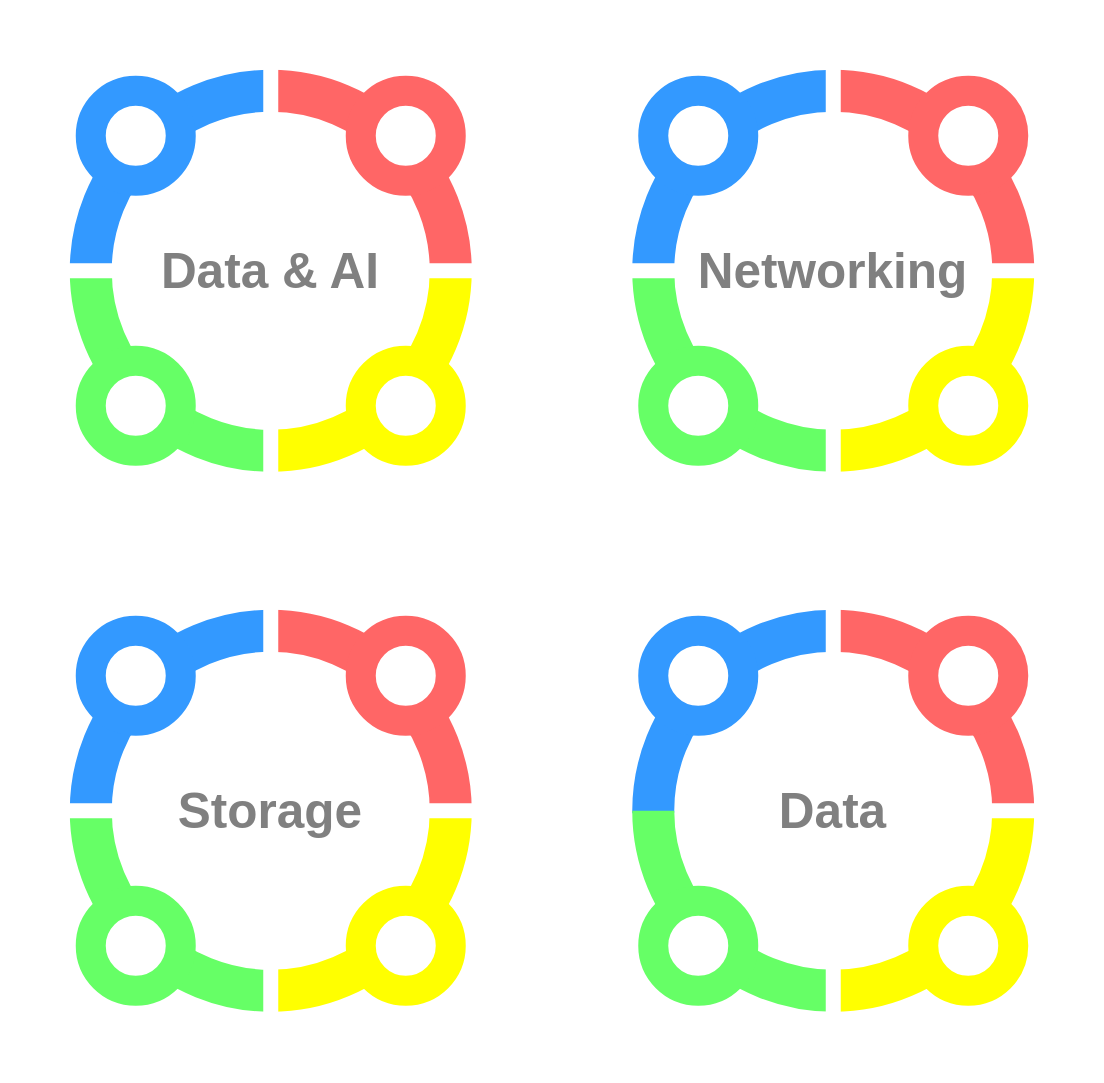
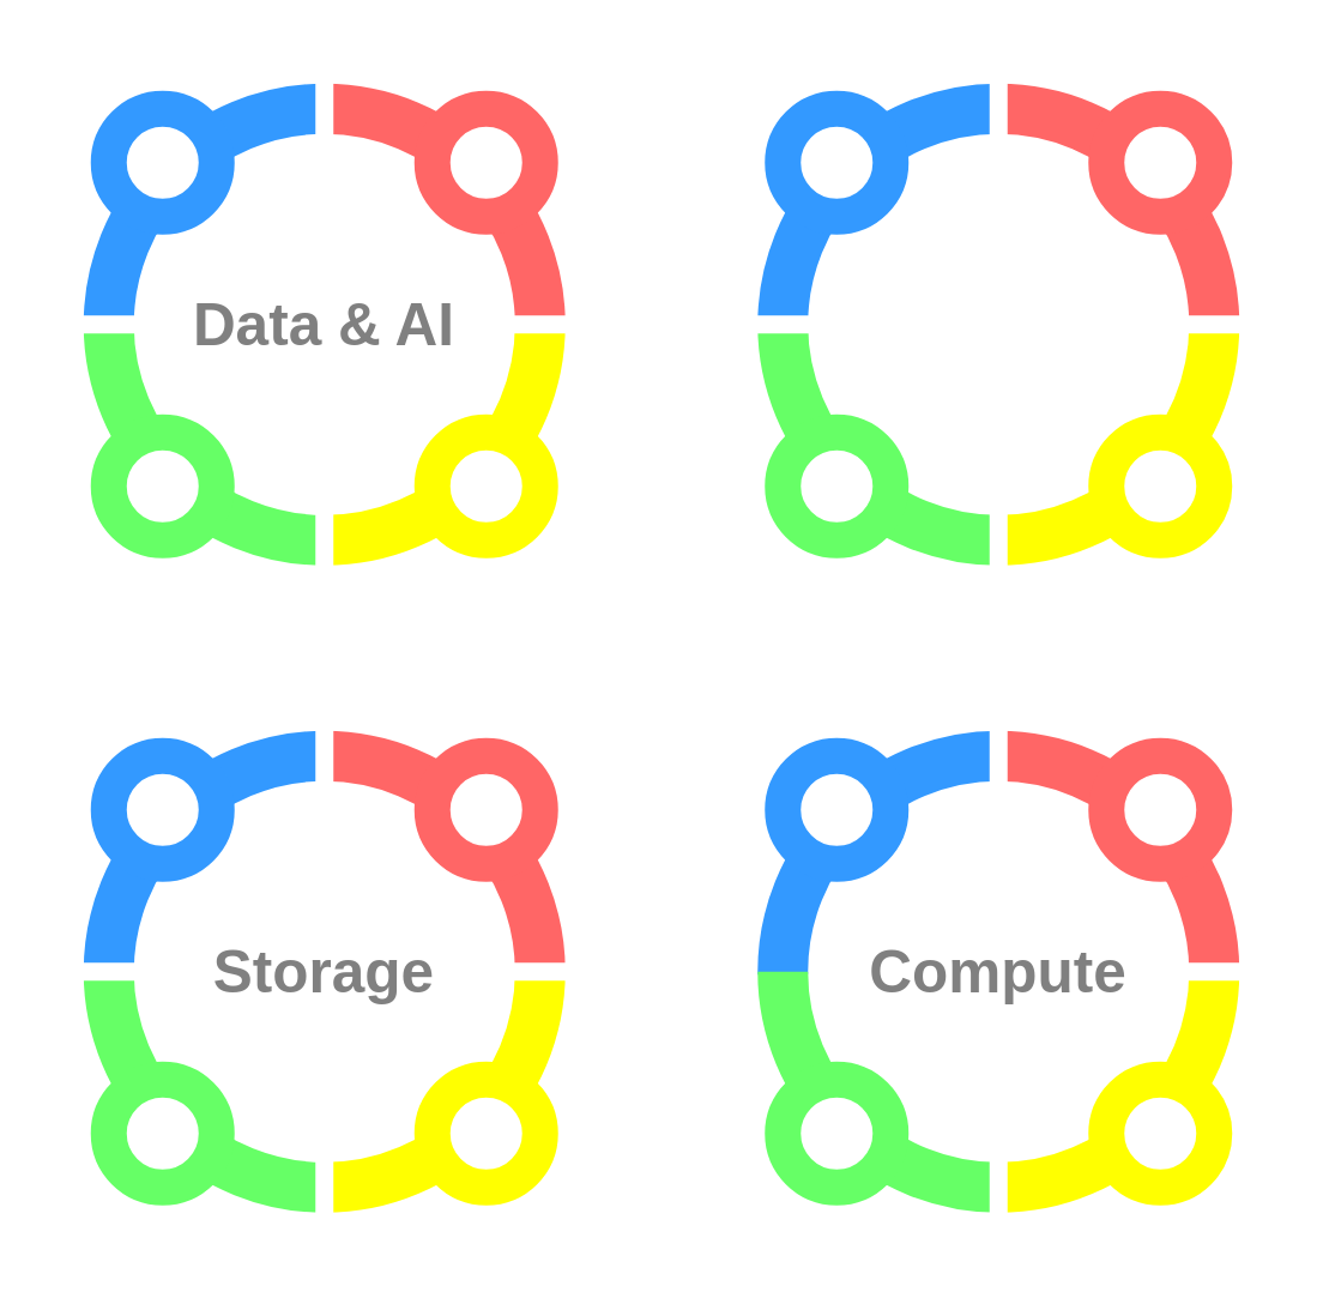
  <mxCell id="0" />
  <mxCell id="1" parent="0" />
  <mxCell id="2" value="" style="verticalLabelPosition=bottom;verticalAlign=top;html=1;shape=mxgraph.basic.arc;startAngle=0.748;endAngle=0;strokeWidth=28;strokeColor=#3399FF;" parent="1" vertex="1"><mxGeometry x="45" y="60" width="240" height="240" as="geometry" /></mxCell>
  <mxCell id="3" value="" style="verticalLabelPosition=bottom;verticalAlign=top;html=1;shape=mxgraph.basic.arc;startAngle=0.748;endAngle=0;strokeWidth=28;strokeColor=#66FF66;rotation=-90;" parent="1" vertex="1"><mxGeometry x="45" y="60" width="240" height="240" as="geometry" /></mxCell>
  <mxCell id="4" value="" style="ellipse;whiteSpace=wrap;html=1;aspect=fixed;strokeColor=#3399FF;strokeWidth=20;" parent="1" vertex="1"><mxGeometry x="45" y="60" width="60" height="60" as="geometry" /></mxCell>
  <mxCell id="5" value="" style="verticalLabelPosition=bottom;verticalAlign=top;html=1;shape=mxgraph.basic.arc;startAngle=0.75;endAngle=0.003;strokeWidth=28;strokeColor=#FF6666;rotation=90;" parent="1" vertex="1"><mxGeometry x="45" y="60" width="240" height="240" as="geometry" /></mxCell>
  <mxCell id="6" value="" style="ellipse;whiteSpace=wrap;html=1;aspect=fixed;strokeColor=#FF6666;strokeWidth=20;" parent="1" vertex="1"><mxGeometry x="225" y="60" width="60" height="60" as="geometry" /></mxCell>
  <mxCell id="7" value="" style="verticalLabelPosition=bottom;verticalAlign=top;html=1;shape=mxgraph.basic.arc;startAngle=0.75;endAngle=0;strokeWidth=28;strokeColor=#FFFF00;rotation=-180;" parent="1" vertex="1"><mxGeometry x="45" y="60" width="240" height="240" as="geometry" /></mxCell>
  <mxCell id="8" value="" style="ellipse;whiteSpace=wrap;html=1;aspect=fixed;strokeColor=#FFFF00;strokeWidth=20;" parent="1" vertex="1"><mxGeometry x="225" y="240" width="60" height="60" as="geometry" /></mxCell>
  <mxCell id="9" value="" style="ellipse;whiteSpace=wrap;html=1;aspect=fixed;strokeColor=#66FF66;strokeWidth=20;" parent="1" vertex="1"><mxGeometry x="45" y="240" width="60" height="60" as="geometry" /></mxCell>
  <mxCell id="10" value="Data &amp;amp; AI" style="text;html=1;align=center;verticalAlign=middle;whiteSpace=wrap;rounded=0;fontSize=33;fontStyle=1;fontColor=#808080;fontFamily=Helvetica;" parent="1" vertex="1"><mxGeometry x="45" y="140" width="240" height="80" as="geometry" /></mxCell>
  <mxCell id="11" value="" style="rounded=1;whiteSpace=wrap;html=1;strokeColor=none;" parent="1" vertex="1"><mxGeometry x="160" y="20" width="10" height="80" as="geometry" /></mxCell>
  <mxCell id="12" value="" style="rounded=1;whiteSpace=wrap;html=1;strokeColor=none;" parent="1" vertex="1"><mxGeometry x="160" y="260" width="10" height="80" as="geometry" /></mxCell>
  <mxCell id="13" value="" style="rounded=1;whiteSpace=wrap;html=1;strokeColor=none;rotation=-90;" parent="1" vertex="1"><mxGeometry x="300" y="140" width="10" height="80" as="geometry" /></mxCell>
  <mxCell id="14" value="" style="rounded=1;whiteSpace=wrap;html=1;strokeColor=none;rotation=-90;" parent="1" vertex="1"><mxGeometry x="20" y="140" width="10" height="80" as="geometry" /></mxCell>
  <mxCell id="15" value="" style="verticalLabelPosition=bottom;verticalAlign=top;html=1;shape=mxgraph.basic.arc;startAngle=0.748;endAngle=0;strokeWidth=28;strokeColor=#3399FF;" parent="1" vertex="1"><mxGeometry x="45" y="420" width="240" height="240" as="geometry" /></mxCell>
  <mxCell id="16" value="" style="verticalLabelPosition=bottom;verticalAlign=top;html=1;shape=mxgraph.basic.arc;startAngle=0.748;endAngle=0;strokeWidth=28;strokeColor=#66FF66;rotation=-90;" parent="1" vertex="1"><mxGeometry x="45" y="420" width="240" height="240" as="geometry" /></mxCell>
  <mxCell id="17" value="" style="ellipse;whiteSpace=wrap;html=1;aspect=fixed;strokeColor=#3399FF;strokeWidth=20;" parent="1" vertex="1"><mxGeometry x="45" y="420" width="60" height="60" as="geometry" /></mxCell>
  <mxCell id="18" value="" style="verticalLabelPosition=bottom;verticalAlign=top;html=1;shape=mxgraph.basic.arc;startAngle=0.75;endAngle=0.003;strokeWidth=28;strokeColor=#FF6666;rotation=90;" parent="1" vertex="1"><mxGeometry x="45" y="420" width="240" height="240" as="geometry" /></mxCell>
  <mxCell id="19" value="" style="ellipse;whiteSpace=wrap;html=1;aspect=fixed;strokeColor=#FF6666;strokeWidth=20;" parent="1" vertex="1"><mxGeometry x="225" y="420" width="60" height="60" as="geometry" /></mxCell>
  <mxCell id="20" value="" style="verticalLabelPosition=bottom;verticalAlign=top;html=1;shape=mxgraph.basic.arc;startAngle=0.75;endAngle=0;strokeWidth=28;strokeColor=#FFFF00;rotation=-180;" parent="1" vertex="1"><mxGeometry x="45" y="420" width="240" height="240" as="geometry" /></mxCell>
  <mxCell id="21" value="" style="ellipse;whiteSpace=wrap;html=1;aspect=fixed;strokeColor=#FFFF00;strokeWidth=20;" parent="1" vertex="1"><mxGeometry x="225" y="600" width="60" height="60" as="geometry" /></mxCell>
  <mxCell id="22" value="" style="ellipse;whiteSpace=wrap;html=1;aspect=fixed;strokeColor=#66FF66;strokeWidth=20;" parent="1" vertex="1"><mxGeometry x="45" y="600" width="60" height="60" as="geometry" /></mxCell>
  <mxCell id="23" value="Storage" style="text;html=1;align=center;verticalAlign=middle;whiteSpace=wrap;rounded=0;fontSize=33;fontStyle=1;fontColor=#808080;fontFamily=Helvetica;" parent="1" vertex="1"><mxGeometry x="45" y="500" width="240" height="80" as="geometry" /></mxCell>
  <mxCell id="24" value="" style="rounded=1;whiteSpace=wrap;html=1;strokeColor=none;" parent="1" vertex="1"><mxGeometry x="160" y="380" width="10" height="80" as="geometry" /></mxCell>
  <mxCell id="25" value="" style="rounded=1;whiteSpace=wrap;html=1;strokeColor=none;" parent="1" vertex="1"><mxGeometry x="160" y="620" width="10" height="80" as="geometry" /></mxCell>
  <mxCell id="26" value="" style="rounded=1;whiteSpace=wrap;html=1;strokeColor=none;rotation=-90;" parent="1" vertex="1"><mxGeometry x="300" y="500" width="10" height="80" as="geometry" /></mxCell>
  <mxCell id="27" value="" style="rounded=1;whiteSpace=wrap;html=1;strokeColor=none;rotation=-90;" parent="1" vertex="1"><mxGeometry x="20" y="500" width="10" height="80" as="geometry" /></mxCell>
  <mxCell id="28" value="v" style="verticalLabelPosition=bottom;verticalAlign=top;html=1;shape=mxgraph.basic.arc;startAngle=0.748;endAngle=0;strokeWidth=28;strokeColor=#3399FF;" parent="1" vertex="1"><mxGeometry x="420" y="60" width="240" height="240" as="geometry" /></mxCell>
  <mxCell id="29" value="" style="verticalLabelPosition=bottom;verticalAlign=top;html=1;shape=mxgraph.basic.arc;startAngle=0.748;endAngle=0;strokeWidth=28;strokeColor=#66FF66;rotation=-90;" parent="1" vertex="1"><mxGeometry x="420" y="60" width="240" height="240" as="geometry" /></mxCell>
  <mxCell id="30" value="" style="ellipse;whiteSpace=wrap;html=1;aspect=fixed;strokeColor=#3399FF;strokeWidth=20;" parent="1" vertex="1"><mxGeometry x="420" y="60" width="60" height="60" as="geometry" /></mxCell>
  <mxCell id="31" value="" style="verticalLabelPosition=bottom;verticalAlign=top;html=1;shape=mxgraph.basic.arc;startAngle=0.75;endAngle=0.003;strokeWidth=28;strokeColor=#FF6666;rotation=90;" parent="1" vertex="1"><mxGeometry x="420" y="60" width="240" height="240" as="geometry" /></mxCell>
  <mxCell id="32" value="" style="ellipse;whiteSpace=wrap;html=1;aspect=fixed;strokeColor=#FF6666;strokeWidth=20;" parent="1" vertex="1"><mxGeometry x="600" y="60" width="60" height="60" as="geometry" /></mxCell>
  <mxCell id="33" value="" style="verticalLabelPosition=bottom;verticalAlign=top;html=1;shape=mxgraph.basic.arc;startAngle=0.75;endAngle=0;strokeWidth=28;strokeColor=#FFFF00;rotation=-180;" parent="1" vertex="1"><mxGeometry x="420" y="60" width="240" height="240" as="geometry" /></mxCell>
  <mxCell id="34" value="" style="ellipse;whiteSpace=wrap;html=1;aspect=fixed;strokeColor=#FFFF00;strokeWidth=20;" parent="1" vertex="1"><mxGeometry x="600" y="240" width="60" height="60" as="geometry" /></mxCell>
  <mxCell id="35" value="" style="ellipse;whiteSpace=wrap;html=1;aspect=fixed;strokeColor=#66FF66;strokeWidth=20;" parent="1" vertex="1"><mxGeometry x="420" y="240" width="60" height="60" as="geometry" /></mxCell>
- <mxCell id="36" value="Networking" style="text;html=1;align=center;verticalAlign=middle;whiteSpace=wrap;rounded=0;fontSize=33;fontStyle=1;fontColor=#808080;fontFamily=Helvetica;" parent="1" vertex="1"><mxGeometry x="420" y="140" width="240" height="80" as="geometry" /></mxCell>
  <mxCell id="37" value="" style="rounded=1;whiteSpace=wrap;html=1;strokeColor=none;" parent="1" vertex="1"><mxGeometry x="535" y="20" width="10" height="80" as="geometry" /></mxCell>
  <mxCell id="38" value="" style="rounded=1;whiteSpace=wrap;html=1;strokeColor=none;" parent="1" vertex="1"><mxGeometry x="535" y="260" width="10" height="80" as="geometry" /></mxCell>
  <mxCell id="39" value="" style="rounded=1;whiteSpace=wrap;html=1;strokeColor=none;rotation=-90;" parent="1" vertex="1"><mxGeometry x="675" y="140" width="10" height="80" as="geometry" /></mxCell>
  <mxCell id="40" value="" style="rounded=1;whiteSpace=wrap;html=1;strokeColor=none;rotation=-90;" parent="1" vertex="1"><mxGeometry x="395" y="140" width="10" height="80" as="geometry" /></mxCell>
  <mxCell id="41" value="v" style="verticalLabelPosition=bottom;verticalAlign=top;html=1;shape=mxgraph.basic.arc;startAngle=0.748;endAngle=0;strokeWidth=28;strokeColor=#3399FF;" parent="1" vertex="1"><mxGeometry x="420" y="420" width="240" height="240" as="geometry" /></mxCell>
  <mxCell id="42" value="" style="verticalLabelPosition=bottom;verticalAlign=top;html=1;shape=mxgraph.basic.arc;startAngle=0.748;endAngle=0;strokeWidth=28;strokeColor=#66FF66;rotation=-90;" parent="1" vertex="1"><mxGeometry x="420" y="420" width="240" height="240" as="geometry" /></mxCell>
  <mxCell id="43" value="" style="ellipse;whiteSpace=wrap;html=1;aspect=fixed;strokeColor=#3399FF;strokeWidth=20;" parent="1" vertex="1"><mxGeometry x="420" y="420" width="60" height="60" as="geometry" /></mxCell>
  <mxCell id="44" value="" style="verticalLabelPosition=bottom;verticalAlign=top;html=1;shape=mxgraph.basic.arc;startAngle=0.75;endAngle=0.003;strokeWidth=28;strokeColor=#FF6666;rotation=90;" parent="1" vertex="1"><mxGeometry x="420" y="420" width="240" height="240" as="geometry" /></mxCell>
  <mxCell id="45" value="" style="ellipse;whiteSpace=wrap;html=1;aspect=fixed;strokeColor=#FF6666;strokeWidth=20;" parent="1" vertex="1"><mxGeometry x="600" y="420" width="60" height="60" as="geometry" /></mxCell>
  <mxCell id="46" value="" style="verticalLabelPosition=bottom;verticalAlign=top;html=1;shape=mxgraph.basic.arc;startAngle=0.75;endAngle=0;strokeWidth=28;strokeColor=#FFFF00;rotation=-180;" parent="1" vertex="1"><mxGeometry x="420" y="420" width="240" height="240" as="geometry" /></mxCell>
  <mxCell id="47" value="" style="ellipse;whiteSpace=wrap;html=1;aspect=fixed;strokeColor=#FFFF00;strokeWidth=20;" parent="1" vertex="1"><mxGeometry x="600" y="600" width="60" height="60" as="geometry" /></mxCell>
  <mxCell id="48" value="" style="ellipse;whiteSpace=wrap;html=1;aspect=fixed;strokeColor=#66FF66;strokeWidth=20;" parent="1" vertex="1"><mxGeometry x="420" y="600" width="60" height="60" as="geometry" /></mxCell>
- <mxCell id="49" value="Data" style="text;html=1;align=center;verticalAlign=middle;whiteSpace=wrap;rounded=0;fontSize=33;fontStyle=1;fontColor=#808080;fontFamily=Helvetica;" parent="1" vertex="1"><mxGeometry x="420" y="500" width="240" height="80" as="geometry" /></mxCell>
+ <mxCell id="49" value="Compute" style="text;html=1;align=center;verticalAlign=middle;whiteSpace=wrap;rounded=0;fontSize=33;fontStyle=1;fontColor=#808080;fontFamily=Helvetica;" parent="1" vertex="1"><mxGeometry x="420" y="500" width="240" height="80" as="geometry" /></mxCell>
  <mxCell id="50" value="" style="rounded=1;whiteSpace=wrap;html=1;strokeColor=none;" parent="1" vertex="1"><mxGeometry x="535" y="380" width="10" height="80" as="geometry" /></mxCell>
  <mxCell id="51" value="" style="rounded=1;whiteSpace=wrap;html=1;strokeColor=none;" parent="1" vertex="1"><mxGeometry x="535" y="620" width="10" height="80" as="geometry" /></mxCell>
  <mxCell id="52" value="" style="rounded=1;whiteSpace=wrap;html=1;strokeColor=none;rotation=-90;" parent="1" vertex="1"><mxGeometry x="675" y="500" width="10" height="80" as="geometry" /></mxCell>
